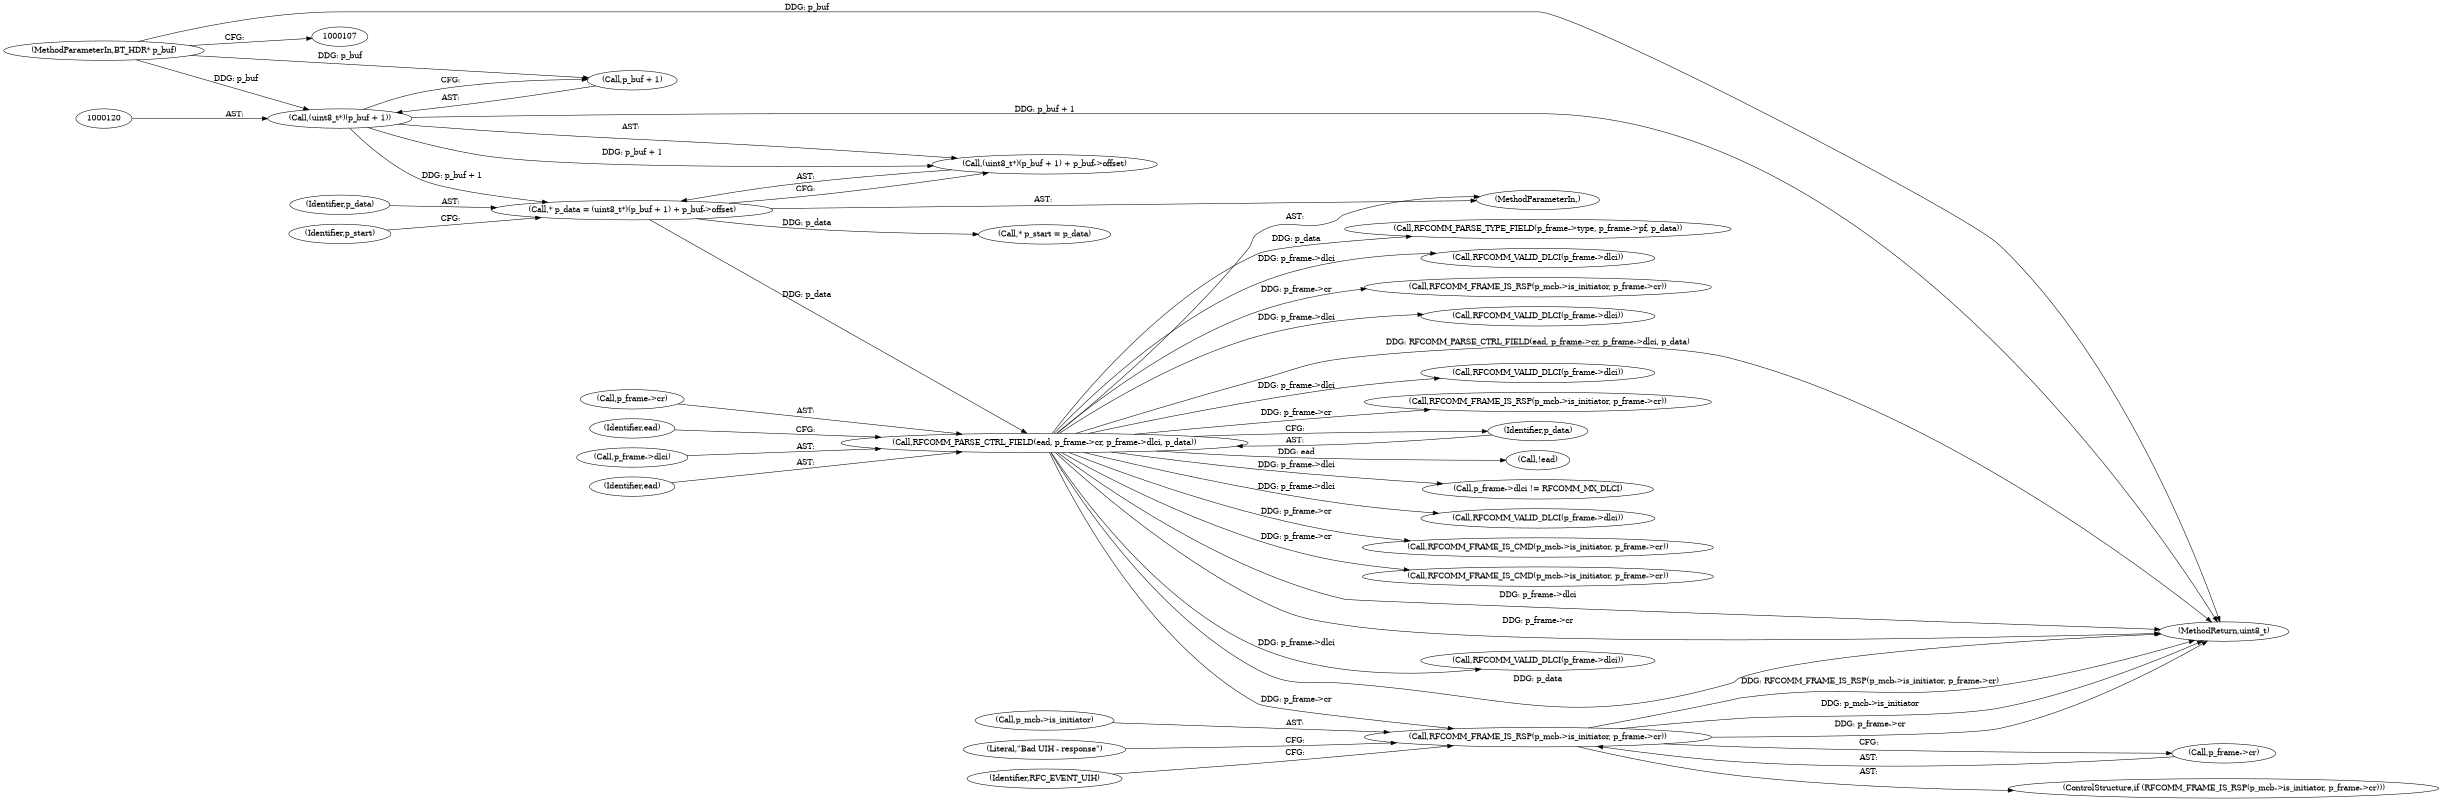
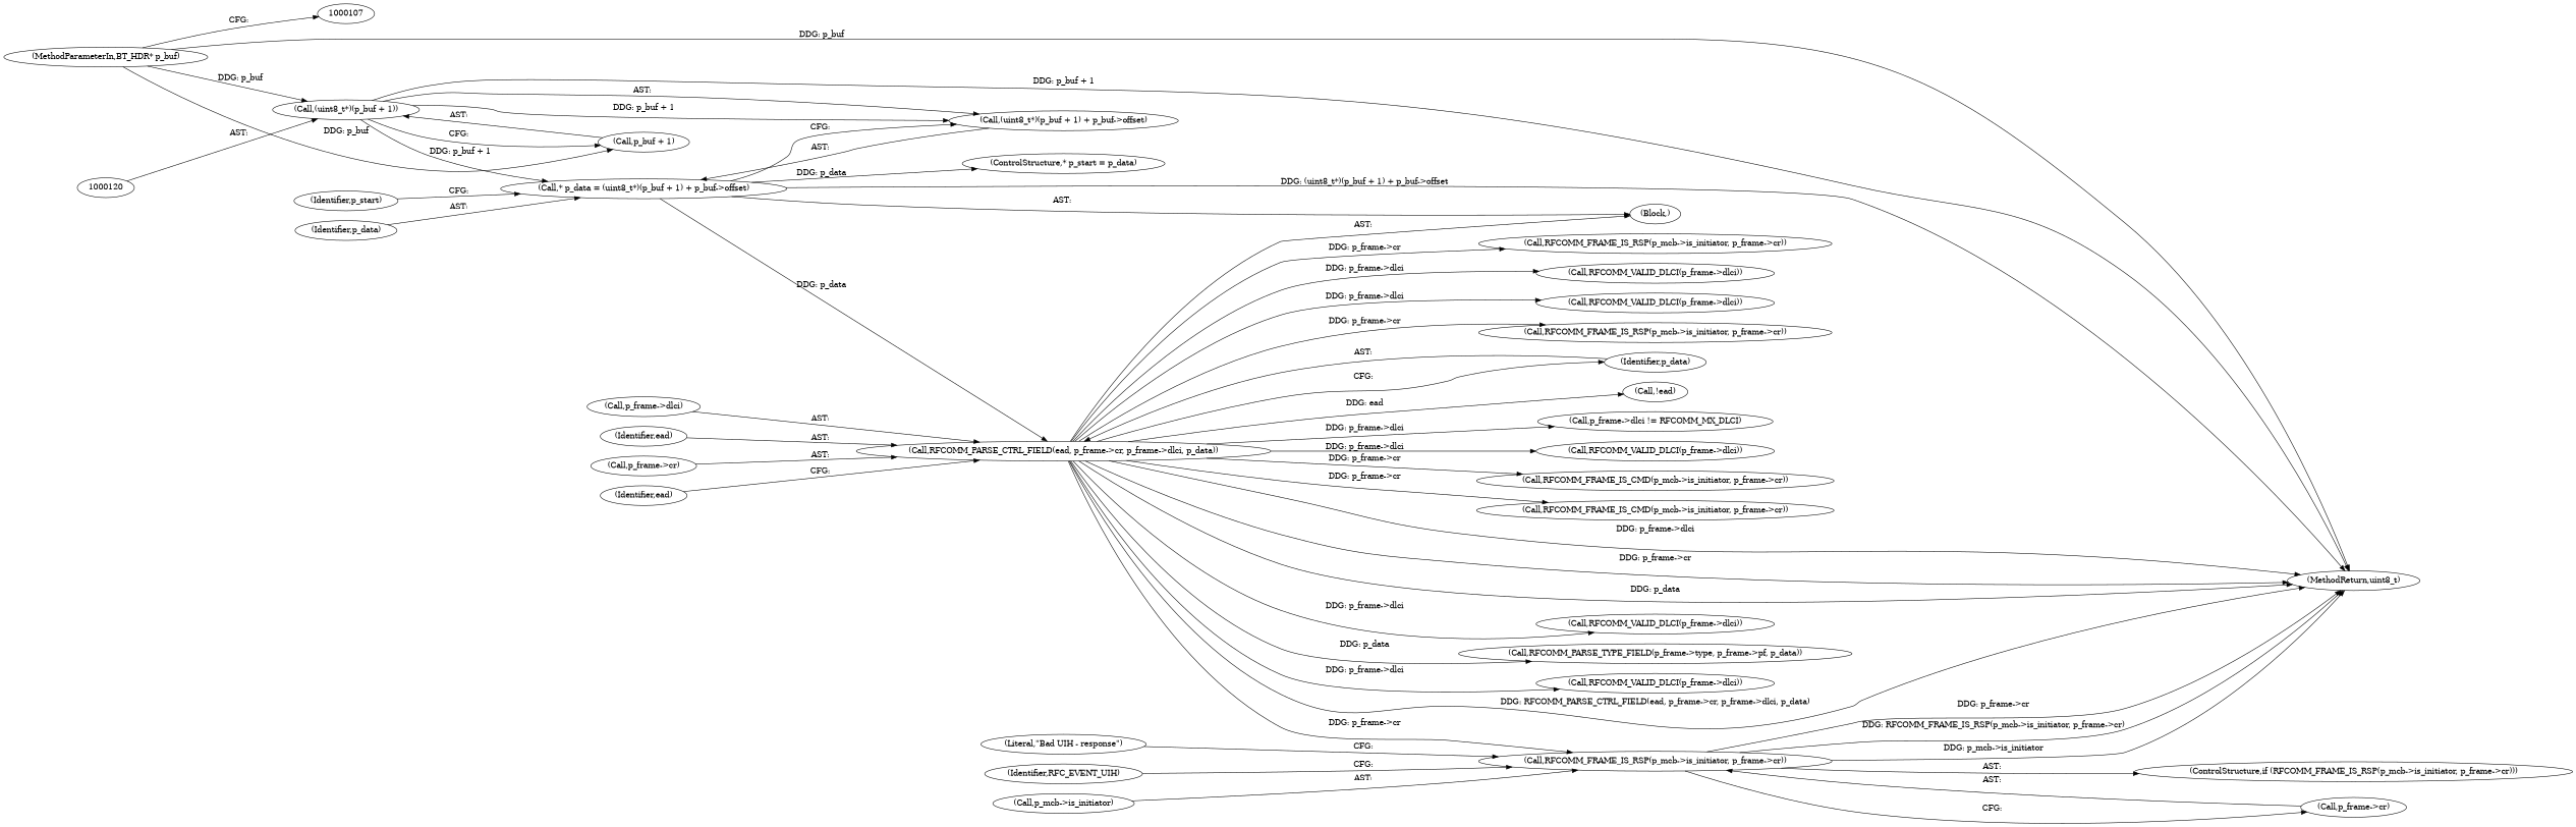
  digraph {
    rankdir=LR
    n1 [label="(Call,RFCOMM_FRAME_IS_RSP(p_mcb->is_initiator, p_frame->cr))"]
    n2 [label="(ControlStructure,if (RFCOMM_FRAME_IS_RSP(p_mcb->is_initiator, p_frame->cr)))"]
    n3 [label="(MethodReturn,uint8_t)"]
    n4 [label="(Call,p_frame->cr)"]
    n5 [label="(Call,RFCOMM_PARSE_CTRL_FIELD(ead, p_frame->cr, p_frame->dlci, p_data))"]
    n6 [label="(Call,RFCOMM_VALID_DLCI(p_frame->dlci))"]
    n7 [label="(Call,RFCOMM_PARSE_TYPE_FIELD(p_frame->type, p_frame->pf, p_data))"]
    n8 [label="(Call,RFCOMM_VALID_DLCI(p_frame->dlci))"]
    n9 [label="(Call,RFCOMM_FRAME_IS_RSP(p_mcb->is_initiator, p_frame->cr))"]
    n10 [label="(Call,RFCOMM_VALID_DLCI(p_frame->dlci))"]
    n11 [label="(Call,RFCOMM_VALID_DLCI(p_frame->dlci))"]
    n12 [label="(Call,RFCOMM_FRAME_IS_RSP(p_mcb->is_initiator, p_frame->cr))"]
    n13 [label="(Identifier,p_data)"]
    n14 [label="(Call,!ead)"]
    n15 [label="(Call,p_frame->dlci != RFCOMM_MX_DLCI)"]
-   n16 [label="(MethodParameterIn,)"]
+   n16 [label="(Block,)"]
    n17 [label="(Call,RFCOMM_VALID_DLCI(p_frame->dlci))"]
    n18 [label="(Call,RFCOMM_FRAME_IS_CMD(p_mcb->is_initiator, p_frame->cr))"]
    n19 [label="(Call,RFCOMM_FRAME_IS_CMD(p_mcb->is_initiator, p_frame->cr))"]
    n20 [label="(Call,* p_data = (uint8_t*)(p_buf + 1) + p_buf->offset)"]
    n21 [label="(Call,(uint8_t*)(p_buf + 1) + p_buf->offset)"]
-   n22 [label="(Call,* p_start = p_data)"]
+   n22 [label="(ControlStructure,* p_start = p_data)"]
    n23 [label="(Call,(uint8_t*)(p_buf + 1))"]
    n24 [label="(Call,p_buf + 1)"]
    n25 [label="(MethodParameterIn,BT_HDR* p_buf)"]
    1000107
    n27 [label="(Literal,\"Bad UIH - response\")"]
    n28 [label="(Identifier,p_data)"]
    n29 [label="(Identifier,RFC_EVENT_UIH)"]
    n30 [label="(Call,p_frame->dlci)"]
    n31 [label="(Identifier,ead)"]
    n32 [label="(Call,p_mcb->is_initiator)"]
    n33 [label="(Call,p_frame->cr)"]
    n34 [label="(Identifier,p_start)"]
    n35 [label="(Identifier,ead)"]
    1000120
    n1 -> n2 [label="AST: "]
    n1 -> n3 [label="DDG: RFCOMM_FRAME_IS_RSP(p_mcb->is_initiator, p_frame->cr)"]
    n1 -> n3 [label="DDG: p_mcb->is_initiator"]
    n1 -> n3 [label="DDG: p_frame->cr"]
    n1 -> n4 [label="CFG: "]
    n4 -> n1 [label="AST: "]
    n5 -> n1 [label="DDG: p_frame->cr"]
    n5 -> n3 [label="DDG: p_frame->dlci"]
    n5 -> n3 [label="DDG: p_frame->cr"]
    n5 -> n3 [label="DDG: p_data"]
    n5 -> n3 [label="DDG: RFCOMM_PARSE_CTRL_FIELD(ead, p_frame->cr, p_frame->dlci, p_data)"]
    n5 -> n6 [label="DDG: p_frame->dlci"]
    n5 -> n7 [label="DDG: p_data"]
    n5 -> n8 [label="DDG: p_frame->dlci"]
    n5 -> n9 [label="DDG: p_frame->cr"]
    n5 -> n10 [label="DDG: p_frame->dlci"]
    n5 -> n11 [label="DDG: p_frame->dlci"]
    n5 -> n12 [label="DDG: p_frame->cr"]
    n5 -> n13 [label="CFG: "]
    n5 -> n14 [label="DDG: ead"]
    n5 -> n15 [label="DDG: p_frame->dlci"]
    n5 -> n16 [label="AST: "]
    n5 -> n17 [label="DDG: p_frame->dlci"]
    n5 -> n18 [label="DDG: p_frame->cr"]
    n5 -> n19 [label="DDG: p_frame->cr"]
    n13 -> n5 [label="AST: "]
+   n20 -> n3 [label="DDG: (uint8_t*)(p_buf + 1) + p_buf->offset"]
    n20 -> n5 [label="DDG: p_data"]
    n20 -> n16 [label="AST: "]
    n20 -> n21 [label="CFG: "]
    n20 -> n22 [label="DDG: p_data"]
    n21 -> n20 [label="AST: "]
    n23 -> n3 [label="DDG: p_buf + 1"]
    n23 -> n20 [label="DDG: p_buf + 1"]
    n23 -> n21 [label="AST: "]
    n23 -> n21 [label="DDG: p_buf + 1"]
    n23 -> n24 [label="CFG: "]
    n24 -> n23 [label="AST: "]
    n25 -> n3 [label="DDG: p_buf"]
    n25 -> n23 [label="DDG: p_buf"]
    n25 -> n24 [label="DDG: p_buf"]
    n25 -> 1000107 [label="CFG: "]
    n27 -> n1 [label="CFG: "]
    n28 -> n20 [label="AST: "]
    n29 -> n1 [label="CFG: "]
    n30 -> n5 [label="AST: "]
    n31 -> n5 [label="AST: "]
    n32 -> n1 [label="AST: "]
    n33 -> n5 [label="AST: "]
    n34 -> n20 [label="CFG: "]
    n35 -> n5 [label="CFG: "]
    1000120 -> n23 [label="AST: "]
  }
